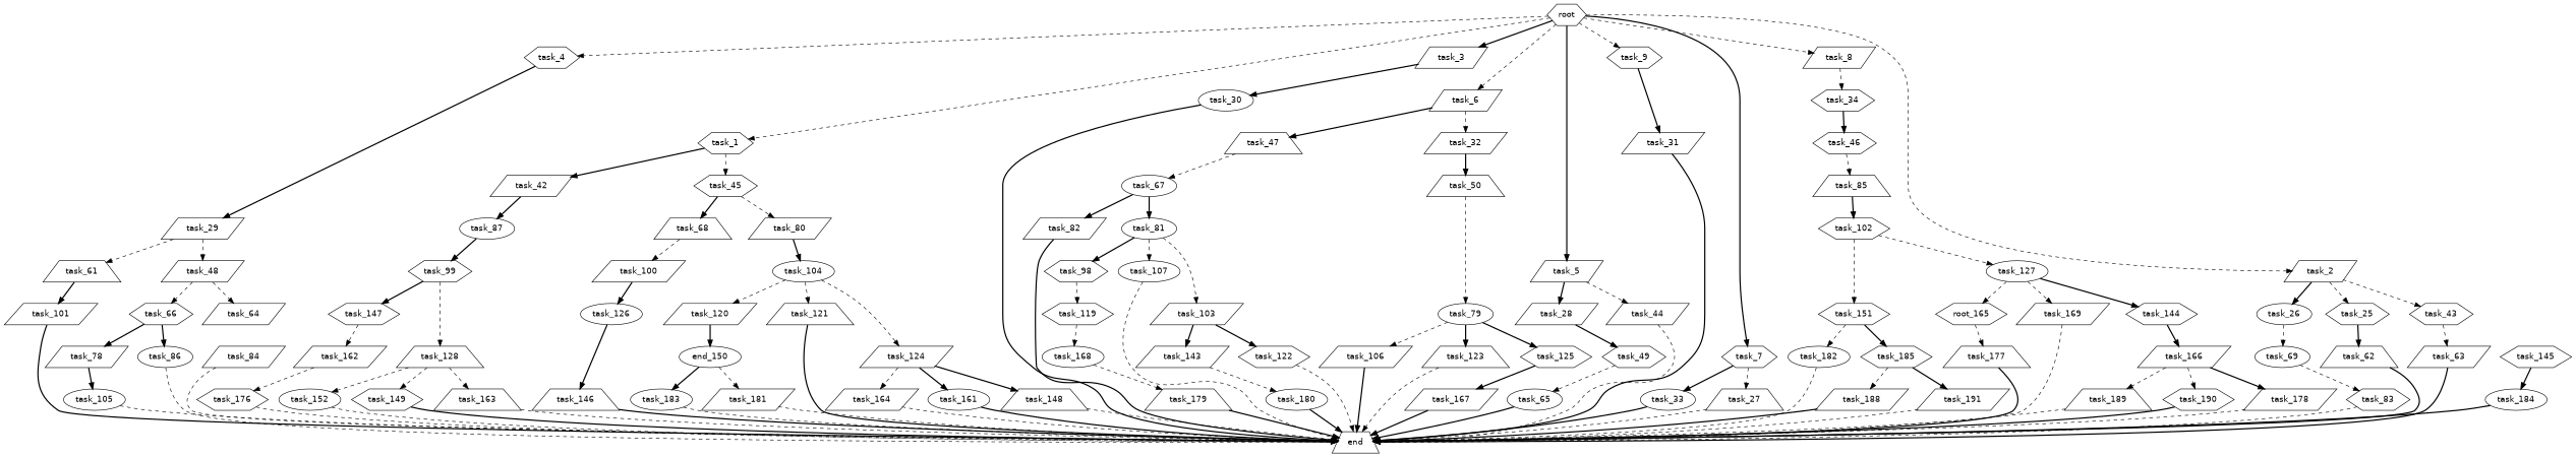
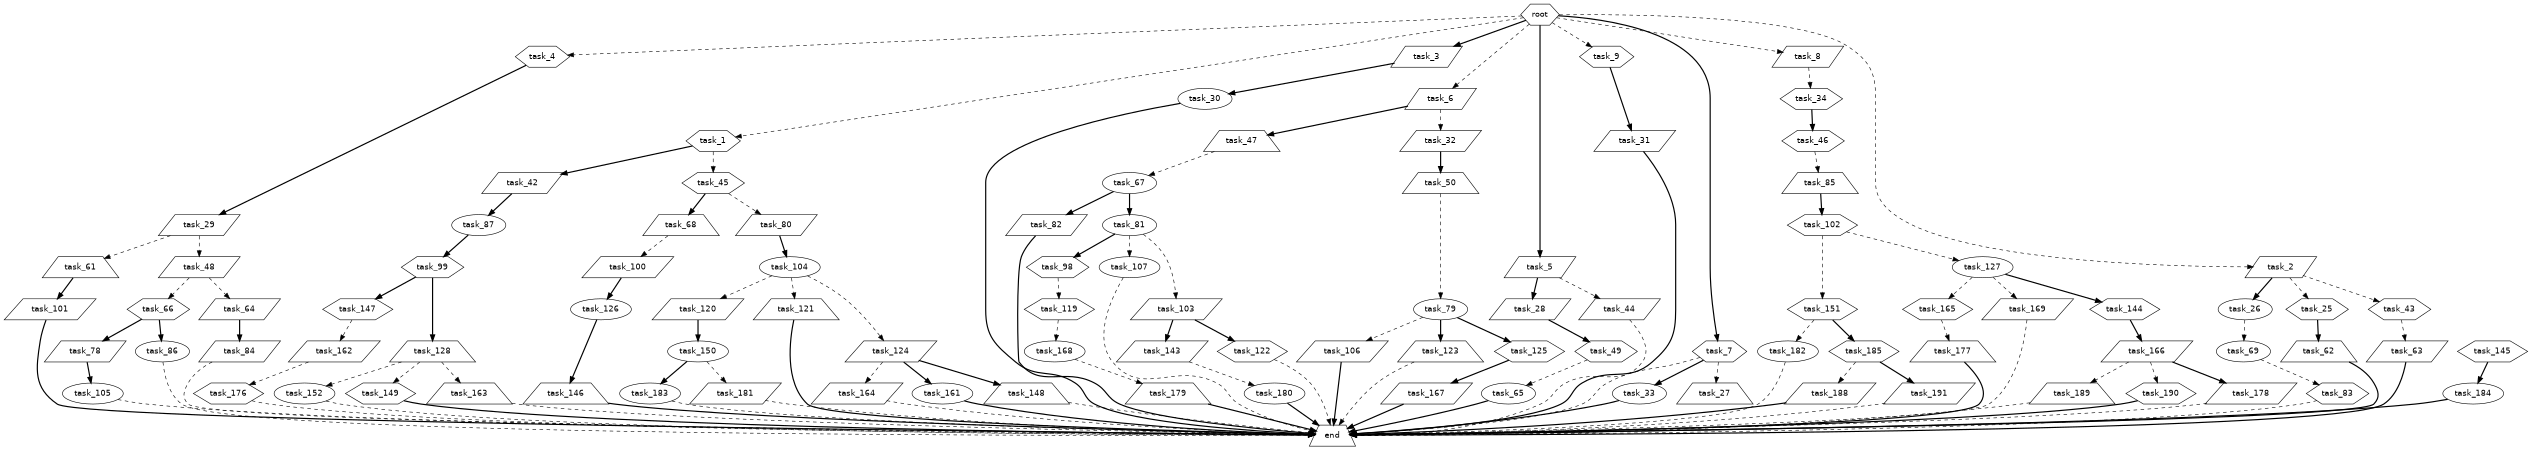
  digraph {
    fontname="DejaVu Sans"
    node [fontname="DejaVu Sans" shape=parallelogram]
    edge [fontname="DejaVu Sans" style=dashed]
    task_126 [shape=ellipse]
    task_100
    task_146 [shape=trapezium]
    end [shape=trapezium]
    task_31
    task_33 [shape=ellipse]
    task_147 [shape=hexagon]
    task_162
    task_176 [shape=hexagon]
    task_47 [shape=trapezium]
    task_67 [shape=ellipse]
    task_82
    task_81 [shape=ellipse]
    task_62 [shape=trapezium]
    task_167
    task_106
    task_101
    task_102 [shape=hexagon]
    task_151 [shape=hexagon]
    task_127 [shape=ellipse]
    task_182 [shape=ellipse]
    task_185 [shape=hexagon]
-   task_165 [shape=hexagon label=root_165]
+   task_165 [shape=hexagon]
    task_169
    task_144 [shape=hexagon]
    task_4 [shape=hexagon]
    task_29
    task_61 [shape=trapezium]
    task_48
    task_177 [shape=trapezium]
    task_50 [shape=trapezium]
    task_32
    task_79 [shape=ellipse]
    task_123 [shape=trapezium]
    task_30 [shape=ellipse]
    task_27 [shape=trapezium]
    task_164
    task_104 [shape=ellipse]
    task_120
    task_121 [shape=trapezium]
    task_124
-   task_150 [shape=ellipse label=end_150]
+   task_150 [shape=ellipse]
    task_161 [shape=ellipse]
    task_148 [shape=trapezium]
    task_180 [shape=ellipse]
    task_143
    task_122 [shape=hexagon]
    task_1 [shape=hexagon]
    task_42
    task_45 [shape=hexagon]
    task_87 [shape=ellipse]
    task_68 [shape=trapezium]
    task_80
    task_66 [shape=hexagon]
    task_78
    task_86 [shape=ellipse]
    task_105 [shape=ellipse]
    task_152 [shape=ellipse]
    task_3
    task_6
    task_119 [shape=hexagon]
    task_168 [shape=ellipse]
    task_179 [shape=trapezium]
    task_85 [shape=trapezium]
    task_26 [shape=ellipse]
    task_69 [shape=ellipse]
    task_83 [shape=hexagon]
    task_5
    task_28
    task_44
    task_49 [shape=hexagon]
    task_25 [shape=hexagon]
    task_145 [shape=hexagon]
    task_184 [shape=ellipse]
    task_189 [shape=trapezium]
    task_166
    task_190 [shape=hexagon]
    task_178
    task_183 [shape=ellipse]
    task_188
    task_98 [shape=hexagon]
    task_34 [shape=hexagon]
    task_46 [shape=hexagon]
    task_9 [shape=hexagon]
    task_107 [shape=ellipse]
    task_103
    task_64
    task_84
    task_65 [shape=ellipse]
    task_191
    task_125 [shape=hexagon]
    task_181
    task_99 [shape=hexagon]
    task_149 [shape=hexagon]
    task_7 [shape=hexagon]
    task_128 [shape=trapezium]
    task_163 [shape=trapezium]
    root [shape=hexagon]
    task_8
    task_2
    task_43 [shape=hexagon]
    task_63
    task_126 -> task_146 [style=bold]
    task_100 -> task_126 [style=bold]
    task_146 -> end [style=bold]
    task_31 -> end [style=bold]
    task_33 -> end [style=bold]
    task_147 -> task_162
    task_162 -> task_176
    task_176 -> end
    task_47 -> task_67
    task_67 -> task_82 [style=bold]
    task_67 -> task_81 [style=bold]
    task_82 -> end [style=bold]
    task_81 -> task_98 [style=bold]
    task_81 -> task_107
    task_81 -> task_103
    task_62 -> end [style=bold]
    task_167 -> end [style=bold]
    task_106 -> end [style=bold]
    task_101 -> end [style=bold]
    task_102 -> task_151
    task_102 -> task_127
    task_151 -> task_182
    task_151 -> task_185 [style=bold]
    task_127 -> task_165
    task_127 -> task_169
    task_127 -> task_144 [style=bold]
    task_182 -> end
    task_185 -> task_188
    task_185 -> task_191 [style=bold]
    task_165 -> task_177
    task_169 -> end
    task_144 -> task_166 [style=bold]
    task_4 -> task_29 [style=bold]
    task_29 -> task_61
    task_29 -> task_48
    task_61 -> task_101 [style=bold]
    task_48 -> task_66
    task_48 -> task_64
    task_177 -> end [style=bold]
    task_50 -> task_79
    task_32 -> task_50 [style=bold]
    task_79 -> task_106
    task_79 -> task_123 [style=bold]
    task_79 -> task_125 [style=bold]
    task_123 -> end
    task_30 -> end [style=bold]
-   task_27 -> end
+   task_7 -> end
    task_164 -> end
    task_104 -> task_120
    task_104 -> task_121
    task_104 -> task_124
    task_120 -> task_150 [style=bold]
    task_121 -> end [style=bold]
    task_124 -> task_164
    task_124 -> task_161 [style=bold]
    task_124 -> task_148 [style=bold]
    task_150 -> task_183 [style=bold]
    task_150 -> task_181
    task_161 -> end [style=bold]
    task_148 -> end
    task_180 -> end [style=bold]
    task_143 -> task_180
    task_122 -> end
    task_1 -> task_42 [style=bold]
    task_1 -> task_45
    task_42 -> task_87 [style=bold]
    task_45 -> task_68 [style=bold]
    task_45 -> task_80
    task_87 -> task_99 [style=bold]
    task_68 -> task_100
    task_80 -> task_104 [style=bold]
    task_66 -> task_78 [style=bold]
    task_66 -> task_86 [style=bold]
    task_78 -> task_105 [style=bold]
    task_86 -> end
    task_105 -> end
    task_152 -> end
    task_3 -> task_30 [style=bold]
    task_6 -> task_47 [style=bold]
    task_6 -> task_32
    task_119 -> task_168
    task_168 -> task_179
    task_179 -> end [style=bold]
    task_85 -> task_102 [style=bold]
    task_26 -> task_69
    task_69 -> task_83
    task_83 -> end
    task_5 -> task_28 [style=bold]
    task_5 -> task_44
    task_28 -> task_49 [style=bold]
    task_44 -> end
    task_49 -> task_65
    task_25 -> task_62 [style=bold]
    task_145 -> task_184 [style=bold]
    task_184 -> end [style=bold]
    task_189 -> end
    task_166 -> task_189
    task_166 -> task_190
    task_166 -> task_178 [style=bold]
    task_190 -> end [style=bold]
    task_178 -> end
    task_183 -> end
    task_188 -> end [style=bold]
    task_98 -> task_119
    task_34 -> task_46 [style=bold]
    task_46 -> task_85
    task_9 -> task_31 [style=bold]
    task_107 -> end
    task_103 -> task_143 [style=bold]
    task_103 -> task_122 [style=bold]
+   task_64 -> task_84 [style=bold]
    task_84 -> end
    task_65 -> end [style=bold]
    task_191 -> end
    task_125 -> task_167 [style=bold]
    task_181 -> end
    task_99 -> task_147 [style=bold]
-   task_99 -> task_128
+   task_99 -> task_128 [style=bold]
    task_149 -> end [style=bold]
    task_7 -> task_33 [style=bold]
    task_7 -> task_27
    task_128 -> task_152
    task_128 -> task_149
    task_128 -> task_163
    task_163 -> end
    root -> task_4
    root -> task_1
    root -> task_3 [style=bold]
    root -> task_6
    root -> task_5 [style=bold]
    root -> task_9
    root -> task_7 [style=bold]
    root -> task_8
    root -> task_2
    task_8 -> task_34
    task_2 -> task_26 [style=bold]
    task_2 -> task_25
    task_2 -> task_43
    task_43 -> task_63
    task_63 -> end [style=bold]
  }
